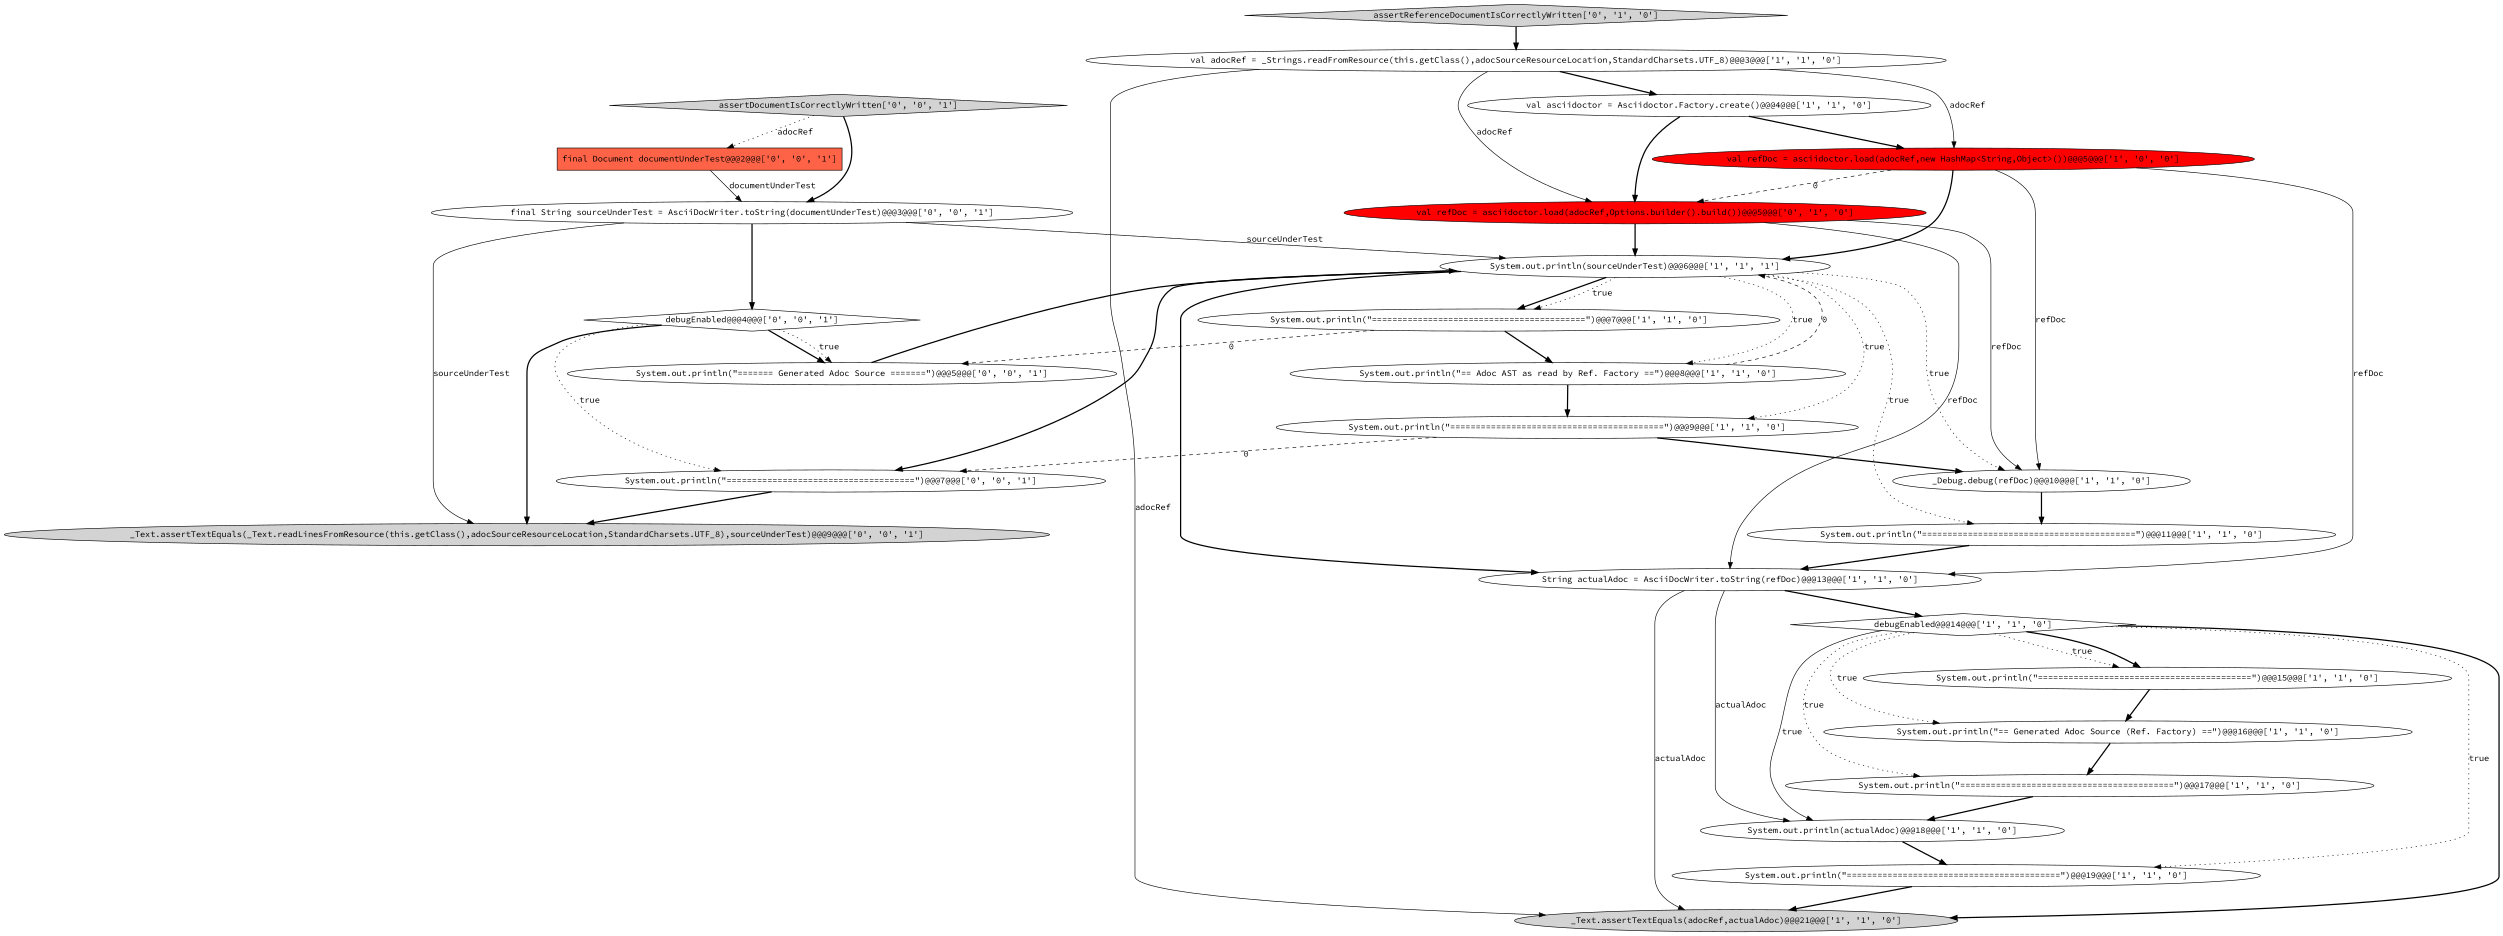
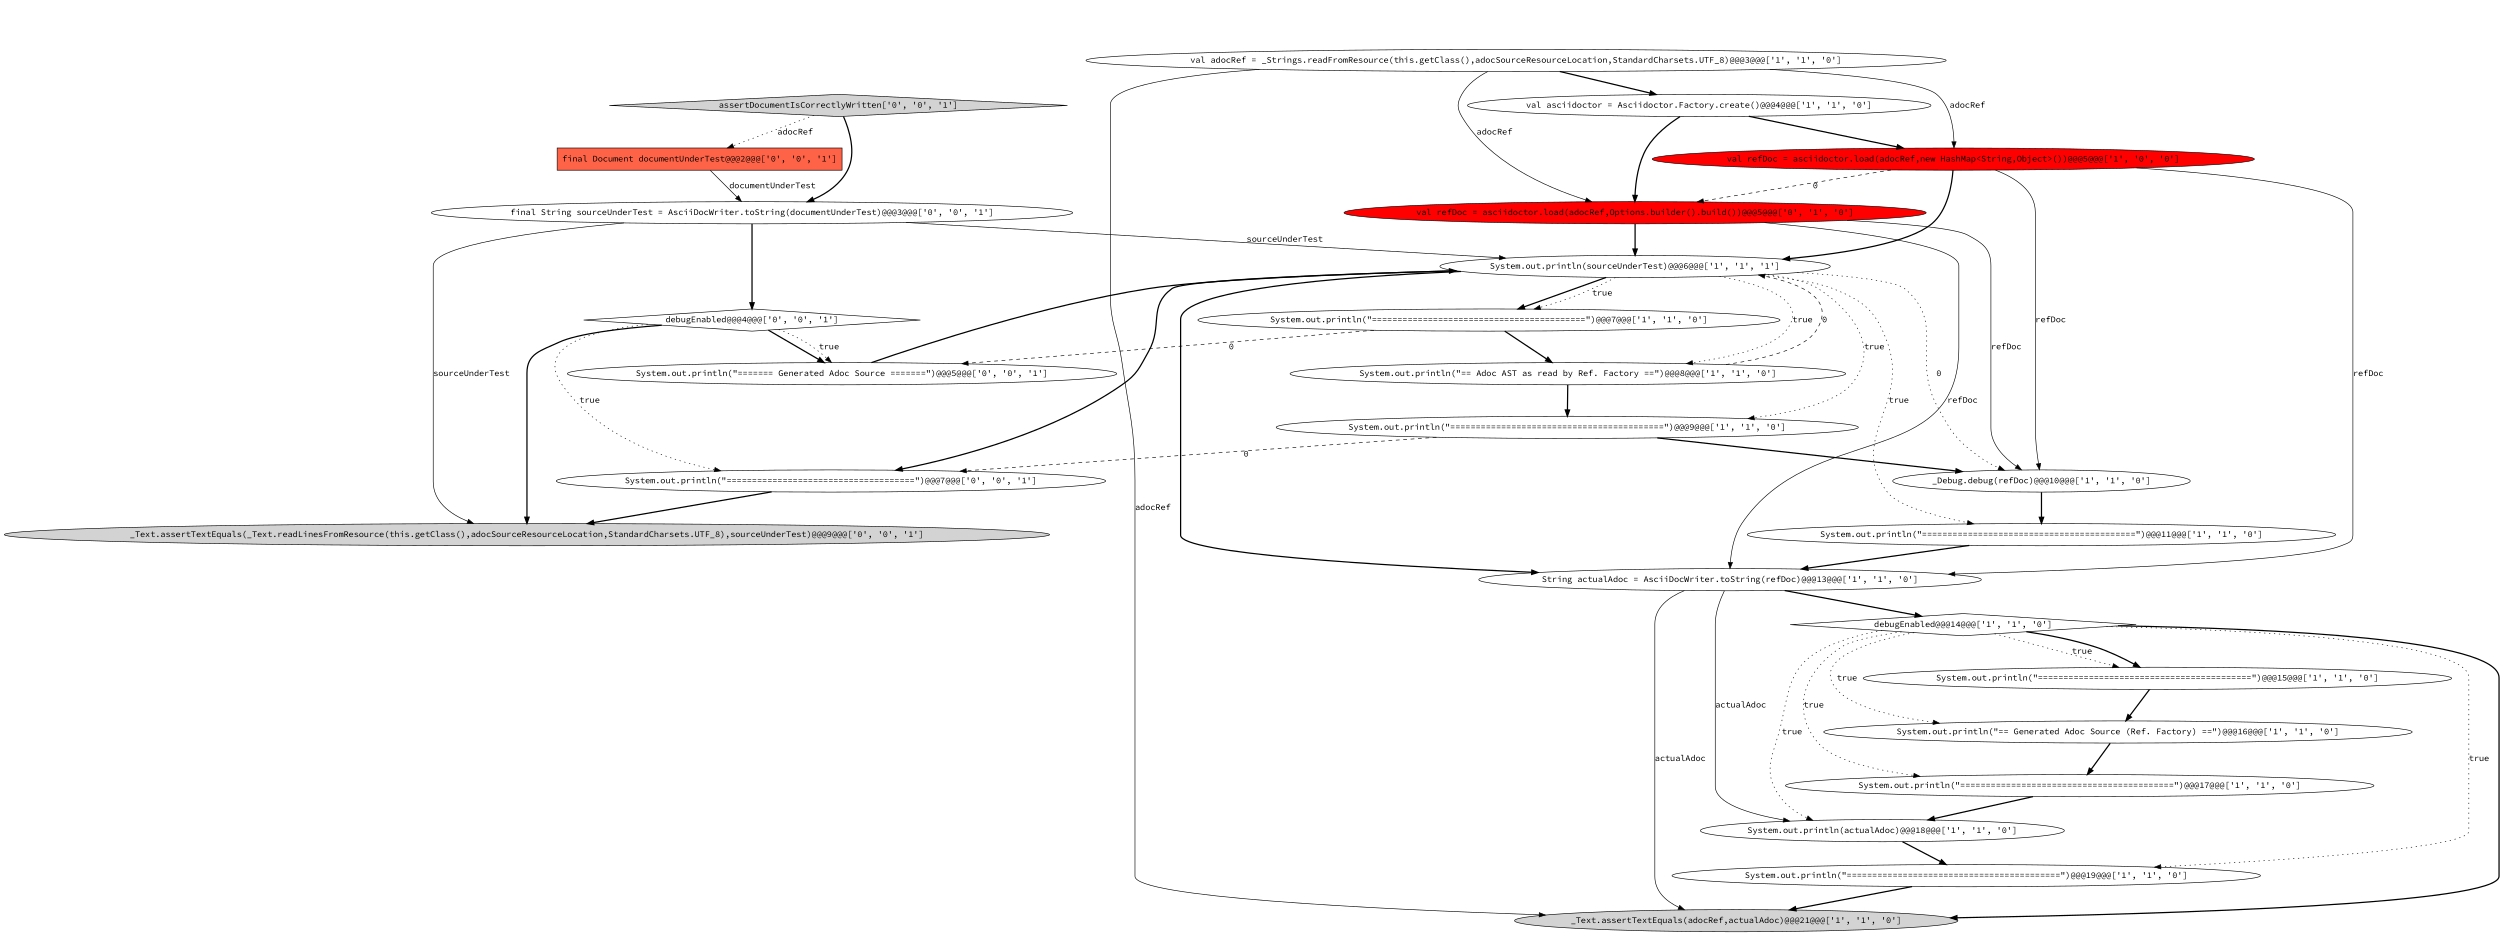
  digraph {
    fontname="Source Code Pro"
    node [fillcolor=white fontname="Source Code Pro" shape=ellipse style=filled]
    edge [fontname="Source Code Pro" style=bold]
    n1 [label="val adocRef = _Strings.readFromResource(this.getClass(),adocSourceResourceLocation,StandardCharsets.UTF_8)@@@3@@@['1', '1', '0']"]
    n2 [fillcolor=lightgray label="_Text.assertTextEquals(adocRef,actualAdoc)@@@21@@@['1', '1', '0']"]
    n3 [fillcolor=red label="val refDoc = asciidoctor.load(adocRef,Options.builder().build())@@@5@@@['0', '1', '0']"]
    n4 [label="val asciidoctor = Asciidoctor.Factory.create()@@@4@@@['1', '1', '0']"]
    n5 [fillcolor=red label="val refDoc = asciidoctor.load(adocRef,new HashMap<String,Object>())@@@5@@@['1', '0', '0']"]
    n6 [label="String actualAdoc = AsciiDocWriter.toString(refDoc)@@@13@@@['1', '1', '0']"]
    n7 [label="System.out.println(sourceUnderTest)@@@6@@@['1', '1', '1']"]
    n8 [label="_Debug.debug(refDoc)@@@10@@@['1', '1', '0']"]
    n9 [label="System.out.println(\"== Generated Adoc Source (Ref. Factory) ==\")@@@16@@@['1', '1', '0']"]
    n10 [label="System.out.println(\"==========================================\")@@@17@@@['1', '1', '0']"]
    n11 [label="System.out.println(actualAdoc)@@@18@@@['1', '1', '0']"]
    n12 [label="System.out.println(\"==========================================\")@@@19@@@['1', '1', '0']"]
    n13 [label="debugEnabled@@@14@@@['1', '1', '0']" shape=diamond]
    n14 [label="System.out.println(\"==========================================\")@@@15@@@['1', '1', '0']"]
    n15 [label="System.out.println(\"== Adoc AST as read by Ref. Factory ==\")@@@8@@@['1', '1', '0']"]
    n16 [label="System.out.println(\"=====================================\")@@@7@@@['0', '0', '1']"]
    n17 [label="System.out.println(\"==========================================\")@@@11@@@['1', '1', '0']"]
    n18 [label="System.out.println(\"==========================================\")@@@7@@@['1', '1', '0']"]
    n19 [label="System.out.println(\"==========================================\")@@@9@@@['1', '1', '0']"]
    n20 [fillcolor=lightgray label="_Text.assertTextEquals(_Text.readLinesFromResource(this.getClass(),adocSourceResourceLocation,StandardCharsets.UTF_8),sourceUnderTest)@@@9@@@['0', '0', '1']"]
    n21 [label="System.out.println(\"======= Generated Adoc Source =======\")@@@5@@@['0', '0', '1']"]
-   n22 [fillcolor=lightgray label="assertReferenceDocumentIsCorrectlyWritten['0', '1', '0']" shape=diamond]
    n23 [label="debugEnabled@@@4@@@['0', '0', '1']" shape=diamond]
    n24 [fillcolor=lightgray label="assertDocumentIsCorrectlyWritten['0', '0', '1']" shape=diamond]
    n25 [fillcolor=tomato label="final Document documentUnderTest@@@2@@@['0', '0', '1']" shape=box]
    n26 [label="final String sourceUnderTest = AsciiDocWriter.toString(documentUnderTest)@@@3@@@['0', '0', '1']"]
    n1 -> n2 [label=adocRef style=solid]
    n1 -> n3 [label=adocRef style=solid]
    n1 -> n4
    n1 -> n5 [label=adocRef style=solid]
    n3 -> n6 [label=refDoc style=solid]
    n3 -> n7
    n3 -> n8 [label=refDoc style=solid]
    n4 -> n3
    n4 -> n5
    n5 -> n3 [label=0 style=dashed]
    n5 -> n6 [label=refDoc style=solid]
    n5 -> n7
    n5 -> n8 [label=refDoc style=solid]
    n6 -> n2 [label=actualAdoc style=solid]
    n6 -> n11 [label=actualAdoc style=solid]
    n6 -> n13
    n7 -> n6
-   n7 -> n8 [label=true style=dotted]
+   n7 -> n8 [label=0 style=dotted]
    n7 -> n15 [label=true style=dotted]
    n7 -> n16
    n7 -> n17 [label=true style=dotted]
    n7 -> n18
    n7 -> n18 [label=true style=dotted]
    n7 -> n19 [label=true style=dotted]
    n8 -> n17
    n9 -> n10
    n10 -> n11
    n11 -> n12
    n12 -> n2
    n13 -> n2
    n13 -> n9 [label=true style=dotted]
    n13 -> n10 [label=true style=dotted]
-   n13 -> n11 [label=true style=solid]
+   n13 -> n11 [label=true style=dotted]
    n13 -> n12 [label=true style=dotted]
    n13 -> n14 [label=true style=dotted]
    n13 -> n14
    n14 -> n9
    n15 -> n7 [label=0 style=dashed]
    n15 -> n19
    n16 -> n20
    n17 -> n6
    n18 -> n15
    n18 -> n21 [label=0 style=dashed]
    n19 -> n8
    n19 -> n16 [label=0 style=dashed]
    n21 -> n7
-   n22 -> n1
    n23 -> n16 [label=true style=dotted]
    n23 -> n20
    n23 -> n21
    n23 -> n21 [label=true style=dotted]
    n24 -> n25 [label=adocRef style=dotted]
    n24 -> n26
    n25 -> n26 [label=documentUnderTest style=solid]
    n26 -> n7 [label=sourceUnderTest style=solid]
    n26 -> n20 [label=sourceUnderTest style=solid]
    n26 -> n23
  }
